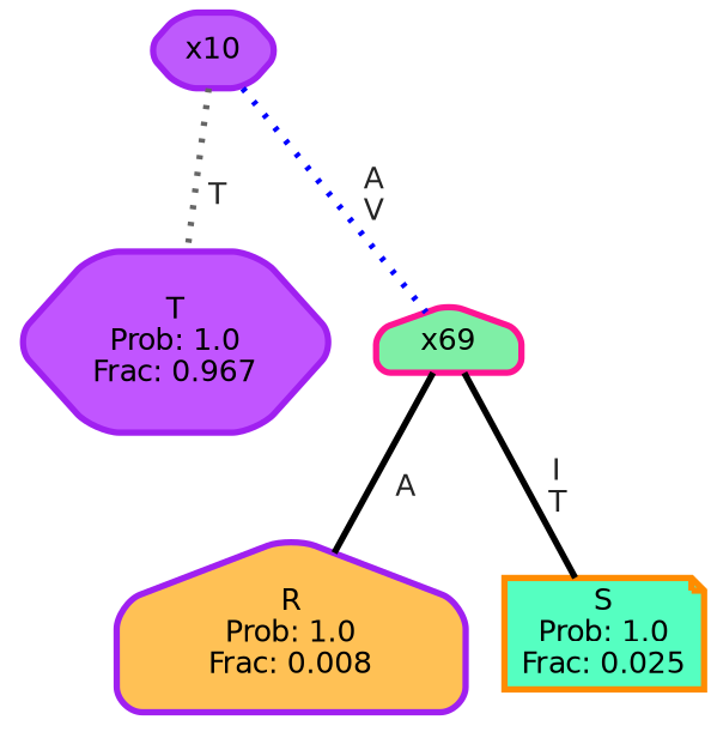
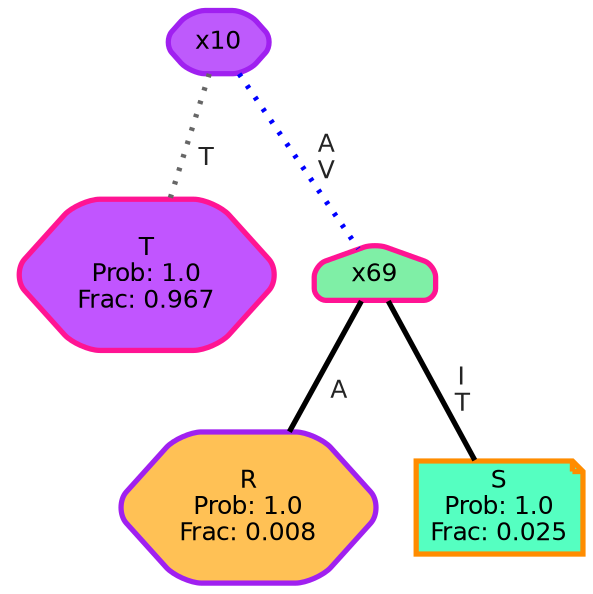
  graph {
    ranksep="0 equally"
    splines=straight
    node [color=deeppink fontcolor=black fontname=helvetica penwidth=3 shape=hexagon style="filled, rounded"]
    edge [color=black fontcolor=grey14 fontname=helvetica fontweight=bold penwidth=3 style=dotted]
-   n1 [color=purple fillcolor="#c155ff" label="T\nProb: 1.0\nFrac: 0.967"]
+   n1 [fillcolor="#c155ff" label="T\nProb: 1.0\nFrac: 0.967"]
    n2 [color=purple fillcolor="#be5afc" label=x10]
    n3 [fillcolor="#7fefa6" label=x69 shape=house]
-   n4 [color=purple fillcolor="#ffc155" label="R\nProb: 1.0\nFrac: 0.008" shape=house]
+   n4 [color=purple fillcolor="#ffc155" label="R\nProb: 1.0\nFrac: 0.008"]
    n5 [color=darkorange fillcolor="#55ffc1" label="S\nProb: 1.0\nFrac: 0.025" shape=note]
    subgraph sub_1 {
      rank=same
    }
    n2 -- n1 [color=gray40 label=" T"]
    n2 -- n3 [color=blue label=" A\n V"]
    n3 -- n4 [label=" A" style=bold]
    n3 -- n5 [label=" I\n T" style=bold]
  }
